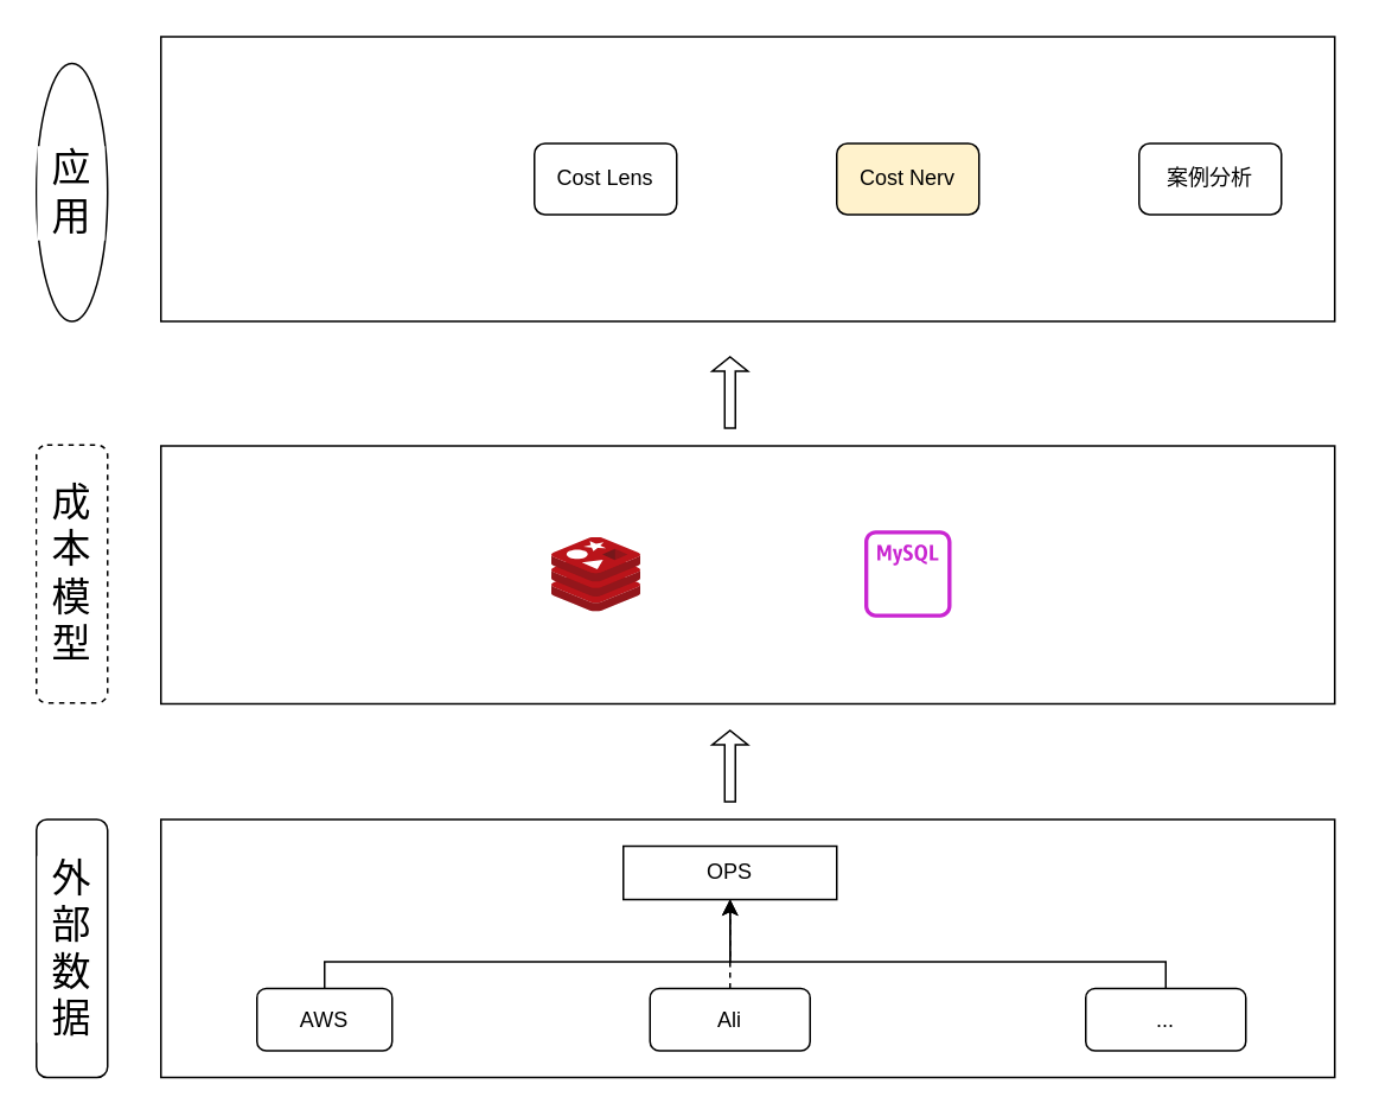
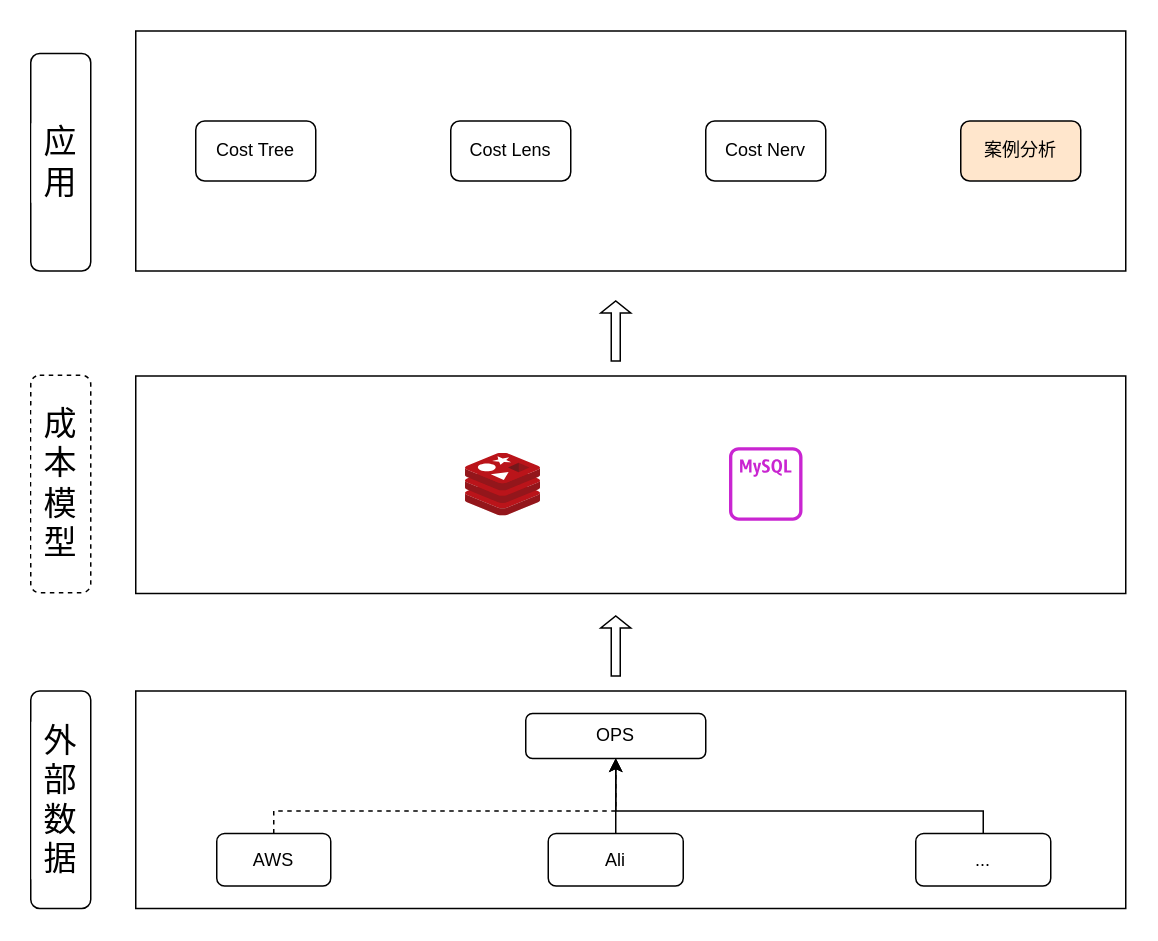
  <mxCell id="0" />
  <mxCell id="1" parent="0" />
  <mxCell id="2" value="" style="rounded=0;whiteSpace=wrap;html=1;" vertex="1" parent="1"><mxGeometry x="90" y="460" width="660" height="145" as="geometry" /></mxCell>
  <mxCell id="3" value="" style="rounded=0;whiteSpace=wrap;html=1;" vertex="1" parent="1"><mxGeometry x="90" y="20" width="660" height="160" as="geometry" /></mxCell>
- <mxCell id="4" style="edgeStyle=orthogonalEdgeStyle;rounded=0;orthogonalLoop=1;jettySize=auto;html=1;entryX=0.5;entryY=1;entryDx=0;entryDy=0;" edge="1" parent="1" source="5" target="8"><mxGeometry relative="1" as="geometry"><Array as="points"><mxPoint x="182" y="540" /><mxPoint x="410" y="540" /></Array></mxGeometry></mxCell>
+ <mxCell id="4" style="edgeStyle=orthogonalEdgeStyle;rounded=0;orthogonalLoop=1;jettySize=auto;html=1;entryX=0.5;entryY=1;entryDx=0;entryDy=0;dashed=1;" edge="1" parent="1" source="5" target="8"><mxGeometry relative="1" as="geometry"><Array as="points"><mxPoint x="182" y="540" /><mxPoint x="410" y="540" /></Array></mxGeometry></mxCell>
  <mxCell id="5" value="AWS" style="rounded=1;whiteSpace=wrap;html=1;" vertex="1" parent="1"><mxGeometry x="144" y="555" width="76" height="35" as="geometry" /></mxCell>
- <mxCell id="6" style="edgeStyle=orthogonalEdgeStyle;rounded=0;orthogonalLoop=1;jettySize=auto;html=1;exitX=0.5;exitY=0;exitDx=0;exitDy=0;dashed=1;" edge="1" parent="1" source="7" target="8"><mxGeometry relative="1" as="geometry"><mxPoint x="410" y="510" as="targetPoint" /></mxGeometry></mxCell>
+ <mxCell id="6" style="edgeStyle=orthogonalEdgeStyle;rounded=0;orthogonalLoop=1;jettySize=auto;html=1;exitX=0.5;exitY=0;exitDx=0;exitDy=0;" edge="1" parent="1" source="7" target="8"><mxGeometry relative="1" as="geometry"><mxPoint x="410" y="510" as="targetPoint" /></mxGeometry></mxCell>
  <mxCell id="7" value="Ali" style="rounded=1;whiteSpace=wrap;html=1;" vertex="1" parent="1"><mxGeometry x="365" y="555" width="90" height="35" as="geometry" /></mxCell>
- <mxCell id="8" value="OPS" style="whiteSpace=wrap;html=1;rounded=0;" vertex="1" parent="1"><mxGeometry x="350" y="475" width="120" height="30" as="geometry" /></mxCell>
+ <mxCell id="8" value="OPS" style="rounded=1;whiteSpace=wrap;html=1;" vertex="1" parent="1"><mxGeometry x="350" y="475" width="120" height="30" as="geometry" /></mxCell>
+ <mxCell id="9" value="Cost Tree" style="rounded=1;whiteSpace=wrap;html=1;" vertex="1" parent="1"><mxGeometry x="130" y="80" width="80" height="40" as="geometry" /></mxCell>
  <mxCell id="10" value="Cost Lens" style="rounded=1;whiteSpace=wrap;html=1;" vertex="1" parent="1"><mxGeometry x="300" y="80" width="80" height="40" as="geometry" /></mxCell>
- <mxCell id="11" value="Cost Nerv" style="rounded=1;whiteSpace=wrap;html=1;fillColor=#fff2cc;" vertex="1" parent="1"><mxGeometry x="470" y="80" width="80" height="40" as="geometry" /></mxCell>
- <mxCell id="12" value="案例分析" style="rounded=1;whiteSpace=wrap;html=1;" vertex="1" parent="1"><mxGeometry x="640" y="80" width="80" height="40" as="geometry" /></mxCell>
+ <mxCell id="11" value="Cost Nerv" style="rounded=1;whiteSpace=wrap;html=1;" vertex="1" parent="1"><mxGeometry x="470" y="80" width="80" height="40" as="geometry" /></mxCell>
+ <mxCell id="12" value="案例分析" style="rounded=1;whiteSpace=wrap;html=1;fillColor=#ffe6cc;" vertex="1" parent="1"><mxGeometry x="640" y="80" width="80" height="40" as="geometry" /></mxCell>
  <mxCell id="13" style="edgeStyle=orthogonalEdgeStyle;rounded=0;orthogonalLoop=1;jettySize=auto;html=1;entryX=0.5;entryY=1;entryDx=0;entryDy=0;" edge="1" parent="1" source="14" target="8"><mxGeometry relative="1" as="geometry"><Array as="points"><mxPoint x="655" y="540" /><mxPoint x="410" y="540" /></Array></mxGeometry></mxCell>
  <mxCell id="14" value="..." style="rounded=1;whiteSpace=wrap;html=1;" vertex="1" parent="1"><mxGeometry x="610" y="555" width="90" height="35" as="geometry" /></mxCell>
  <mxCell id="15" value="" style="rounded=0;whiteSpace=wrap;html=1;" vertex="1" parent="1"><mxGeometry x="90" y="250" width="660" height="145" as="geometry" /></mxCell>
  <mxCell id="16" value="外部数据" style="rounded=1;verticalAlign=middle;horizontal=1;whiteSpace=wrap;textDirection=ltr;align=center;labelBackgroundColor=default;fontSize=22;fontStyle=0" vertex="1" parent="1"><mxGeometry x="20" y="460" width="40" height="145" as="geometry" /></mxCell>
  <mxCell id="17" value="成本模型" style="rounded=1;verticalAlign=middle;horizontal=1;whiteSpace=wrap;textDirection=ltr;align=center;labelBackgroundColor=default;fontSize=22;fontStyle=0;dashed=1;" vertex="1" parent="1"><mxGeometry x="20" y="249.5" width="40" height="145" as="geometry" /></mxCell>
- <mxCell id="18" value="应用" style="ellipse;verticalAlign=middle;horizontal=1;whiteSpace=wrap;textDirection=ltr;align=center;labelBackgroundColor=default;fontSize=22;fontStyle=0;" vertex="1" parent="1"><mxGeometry x="20" y="35" width="40" height="145" as="geometry" /></mxCell>
+ <mxCell id="18" value="应用" style="rounded=1;verticalAlign=middle;horizontal=1;whiteSpace=wrap;textDirection=ltr;align=center;labelBackgroundColor=default;fontSize=22;fontStyle=0" vertex="1" parent="1"><mxGeometry x="20" y="35" width="40" height="145" as="geometry" /></mxCell>
  <mxCell id="19" value="" style="shape=singleArrow;direction=north;whiteSpace=wrap;html=1;" vertex="1" parent="1"><mxGeometry x="400" y="410" width="20" height="40" as="geometry" /></mxCell>
  <mxCell id="20" value="" style="shape=singleArrow;direction=north;whiteSpace=wrap;html=1;" vertex="1" parent="1"><mxGeometry x="400" y="200" width="20" height="40" as="geometry" /></mxCell>
  <mxCell id="21" value="" style="image;sketch=0;aspect=fixed;html=1;points=[];align=center;fontSize=12;image=img/lib/mscae/Cache_Redis_Product.svg;" vertex="1" parent="1"><mxGeometry x="310" y="301.5" width="50" height="42" as="geometry" /></mxCell>
  <mxCell id="22" value="" style="sketch=0;outlineConnect=0;fontColor=#232F3E;gradientColor=none;fillColor=#C925D1;strokeColor=none;dashed=0;verticalLabelPosition=bottom;verticalAlign=top;align=center;html=1;fontSize=12;fontStyle=0;aspect=fixed;pointerEvents=1;shape=mxgraph.aws4.rds_mysql_instance_alt;" vertex="1" parent="1"><mxGeometry x="485.5" y="297.5" width="49" height="49" as="geometry" /></mxCell>
